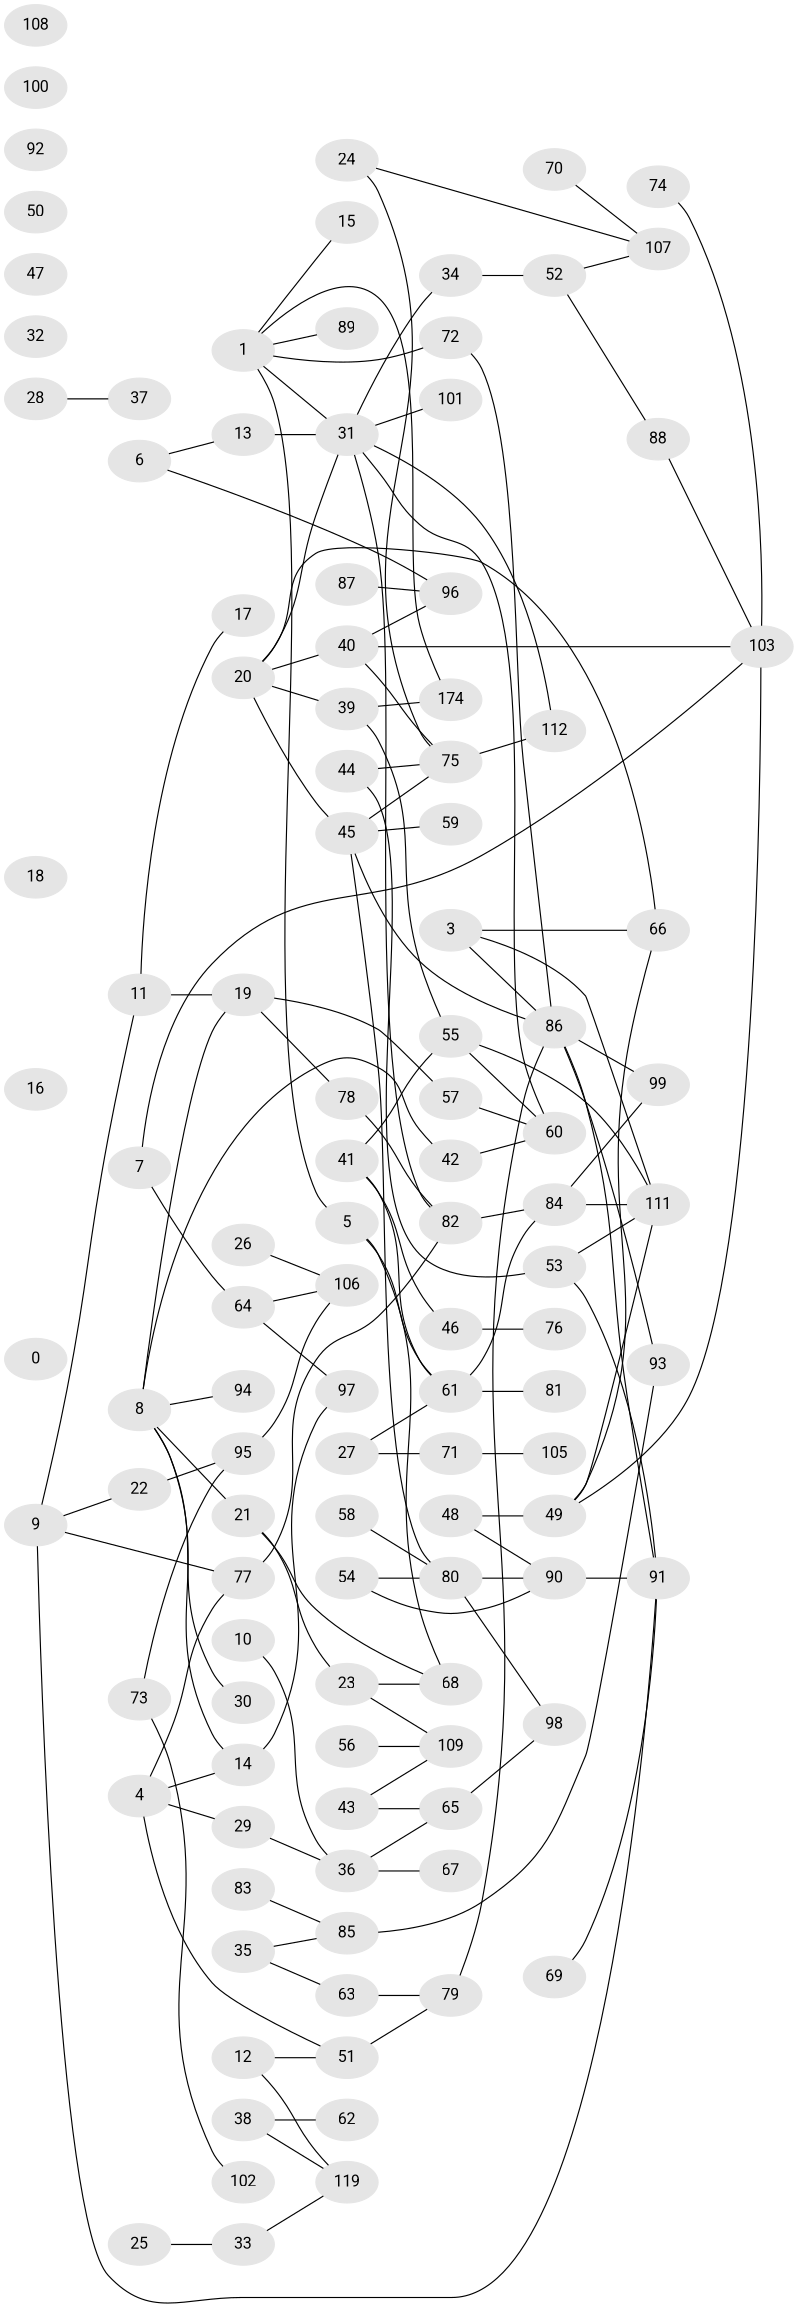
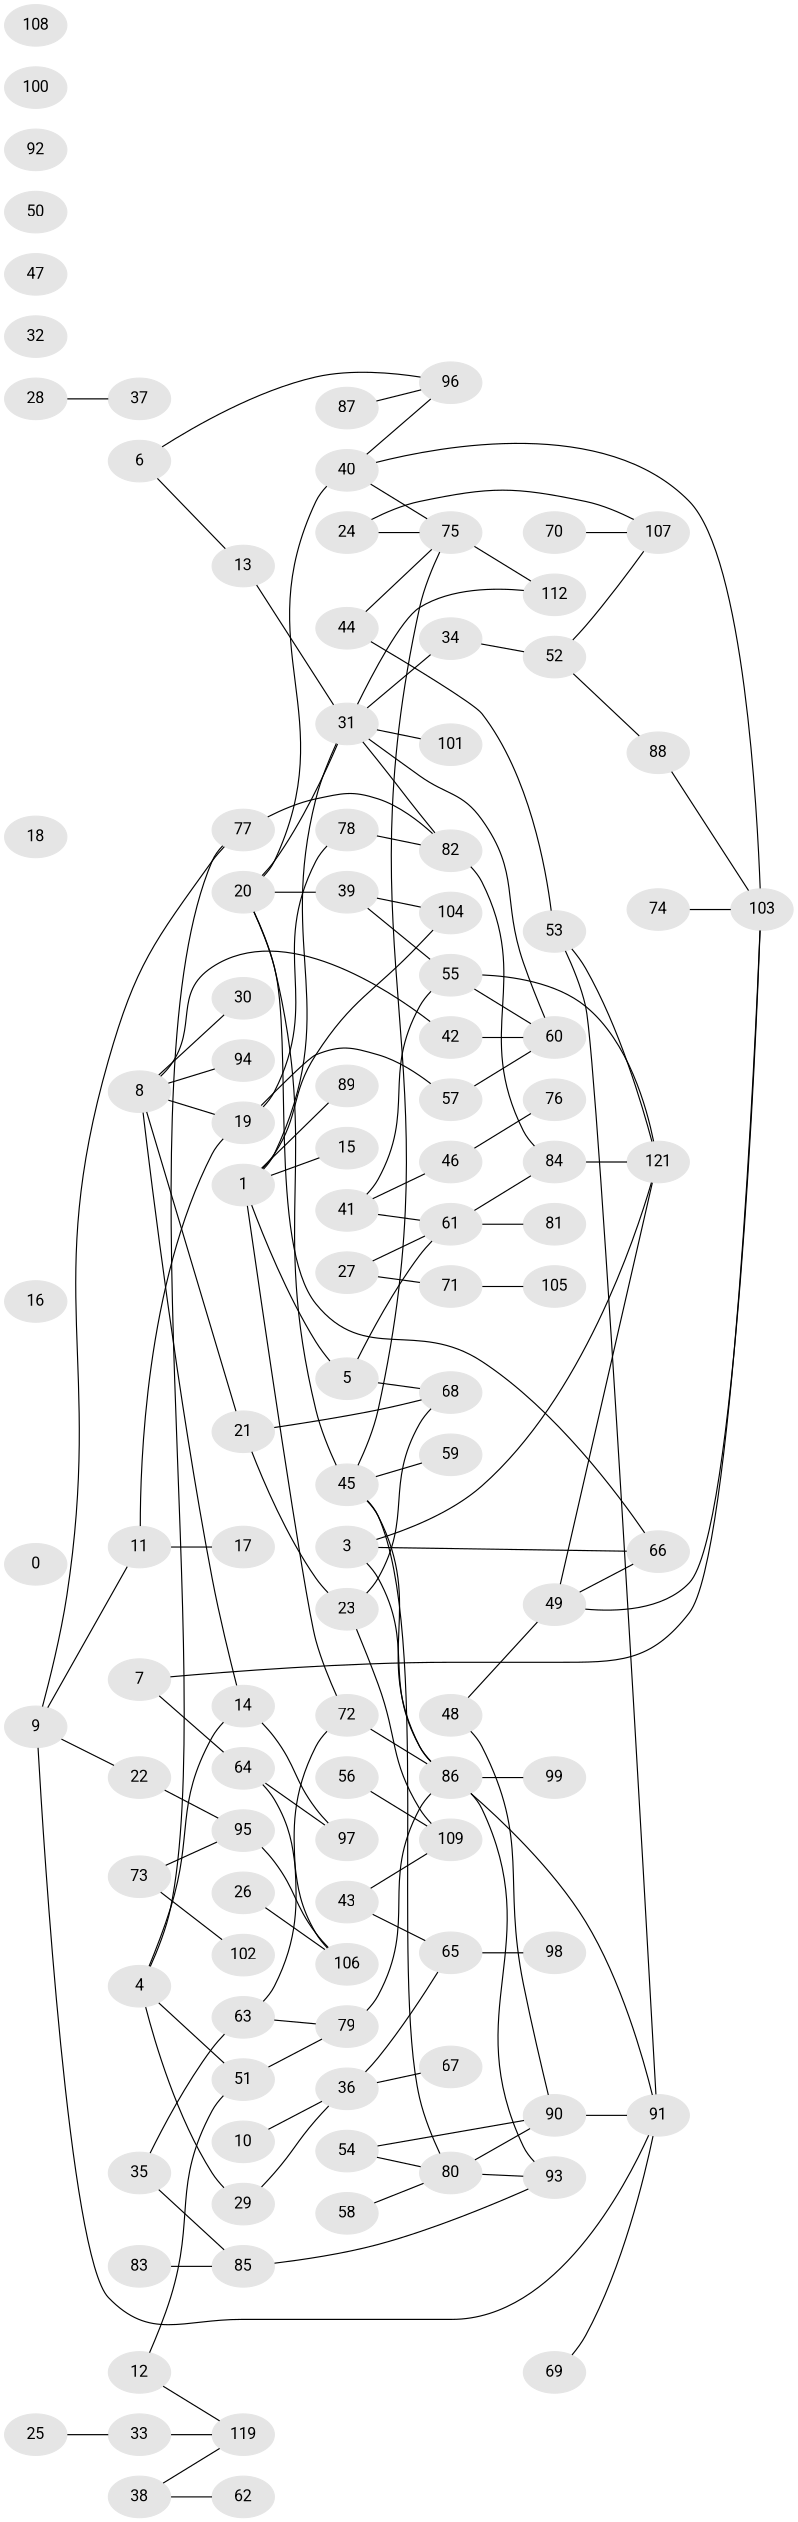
  graph {
    fontname=Roboto
    rankdir=LR
    node [color=gray90 fontname=Roboto style=filled]
    edge [fontname=Roboto]
    1
    5
    15
    31
    72
    89
-   104 [label=174]
+   104
    61
    68
    34
    60
    82
    101
    112
    86
    n16 [label=0]
    3
    66
-   111
+   111 [label=121]
    91
    99
    93
    4
    14
    29
    51
    77
    97
    36
    79
    84
    81
    6
    13
    96
    7
    64
    103
    106
    8
    19
    21
    30
    42
    94
    57
    78
    23
    9
    11
    22
    17
    95
    10
    65
    67
    12
    n58 [label=119]
    16
    18
    20
    39
    40
    45
    55
    75
    59
    80
    109
    24
    107
    25
    33
    26
    27
    71
    105
    28
    37
    52
    32
    88
    35
    63
    85
    98
    38
    62
    41
    46
    76
    43
    44
    53
    90
    47
    48
    49
    50
    54
    56
    58
    69
    70
    73
    102
    74
    83
    87
    92
    100
    108
    1 -- 5
    1 -- 15
    1 -- 31
    1 -- 72
    1 -- 89
    1 -- 104
    5 -- 61
    5 -- 68
    31 -- 34
    31 -- 60
    31 -- 82
    31 -- 101
    31 -- 112
    72 -- 86
    61 -- 84
    61 -- 81
    34 -- 52
    82 -- 84
    86 -- 91
    86 -- 99
    86 -- 93
    3 -- 86
    3 -- 66
    3 -- 111
    4 -- 14
    4 -- 29
    4 -- 51
    4 -- 77
    14 -- 97
    29 -- 36
    51 -- 79
    77 -- 82
    36 -- 65
    36 -- 67
    79 -- 86
    84 -- 111
-   84 -- 99
    6 -- 13
    6 -- 96
    13 -- 31
    7 -- 64
    7 -- 103
    64 -- 97
    64 -- 106
    8 -- 14
    8 -- 19
    8 -- 21
    8 -- 30
    8 -- 42
    8 -- 94
    19 -- 57
    19 -- 78
    21 -- 68
    21 -- 23
    42 -- 60
    57 -- 60
    78 -- 82
    23 -- 68
    23 -- 109
    9 -- 91
    9 -- 77
    9 -- 11
    9 -- 22
    11 -- 19
    11 -- 17
    22 -- 95
    95 -- 106
    10 -- 36
    65 -- 98
    12 -- 51
    12 -- n58
    20 -- 31
    20 -- 66
    20 -- 39
    20 -- 40
    20 -- 45
    39 -- 104
    39 -- 55
    40 -- 96
    40 -- 103
    40 -- 75
    45 -- 86
    45 -- 75
    45 -- 59
    45 -- 80
    55 -- 60
    55 -- 111
    75 -- 112
-   80 -- 98
+   80 -- 93
    80 -- 90
    24 -- 75
    24 -- 107
    25 -- 33
    33 -- n58
    26 -- 106
    27 -- 61
    27 -- 71
    71 -- 105
    28 -- 37
    52 -- 107
    52 -- 88
    88 -- 103
    35 -- 63
    35 -- 85
+   63 -- 72
    63 -- 79
    85 -- 93
    38 -- n58
    38 -- 62
    41 -- 61
    41 -- 55
    41 -- 46
    46 -- 76
    43 -- 65
    43 -- 109
    44 -- 75
    44 -- 53
    53 -- 111
    53 -- 91
    90 -- 91
    48 -- 90
    48 -- 49
    49 -- 66
    49 -- 111
    49 -- 103
    54 -- 80
    54 -- 90
    56 -- 109
    58 -- 80
    69 -- 91
    70 -- 107
    73 -- 95
    73 -- 102
    74 -- 103
    83 -- 85
    87 -- 96
  }
